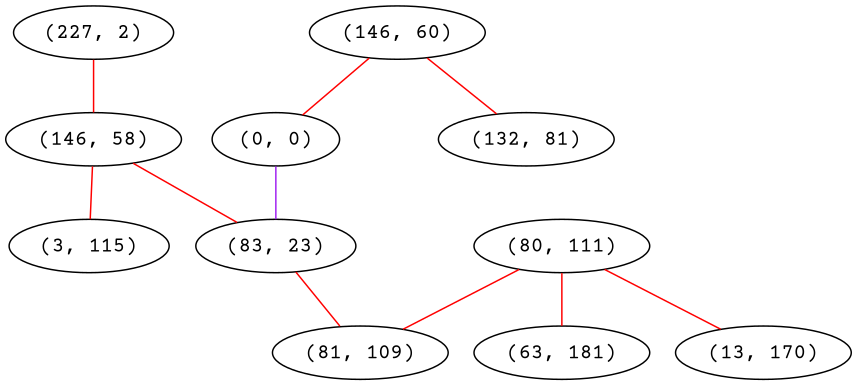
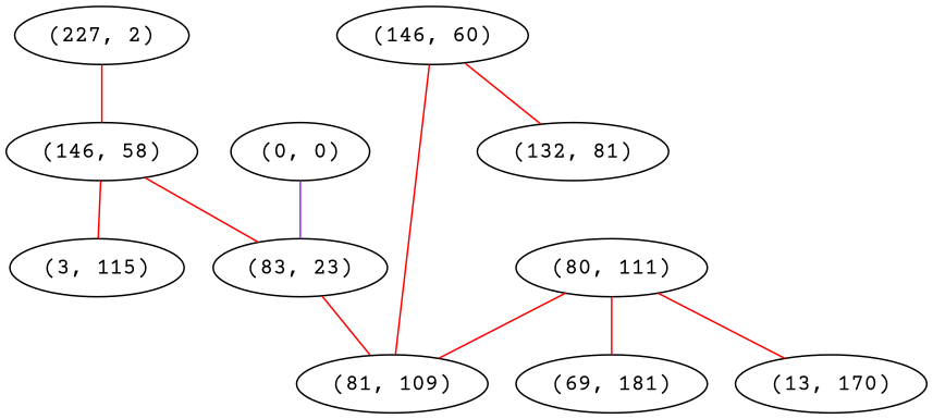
  graph {
    fontname="Courier Prime"
    node [fontname="Courier Prime"]
    edge [color=red fontname="Courier Prime" weight=1]
    "(227, 2)"
    "(146, 58)"
    "(83, 23)"
    "(3, 115)"
    "(0, 0)"
    "(81, 109)"
    "(80, 111)"
-   "(69, 181)" [label="(63, 181)"]
+   "(69, 181)"
    "(13, 170)"
    "(146, 60)"
    n11 [label="(132, 81)"]
    "(227, 2)" -- "(146, 58)"
    "(146, 58)" -- "(83, 23)"
    "(146, 58)" -- "(3, 115)"
    "(83, 23)" -- "(81, 109)"
    "(0, 0)" -- "(83, 23)" [color=purple weight=4]
    "(80, 111)" -- "(81, 109)"
    "(80, 111)" -- "(69, 181)"
    "(80, 111)" -- "(13, 170)"
-   "(146, 60)" -- "(0, 0)"
+   "(146, 60)" -- "(81, 109)"
    "(146, 60)" -- n11
  }
